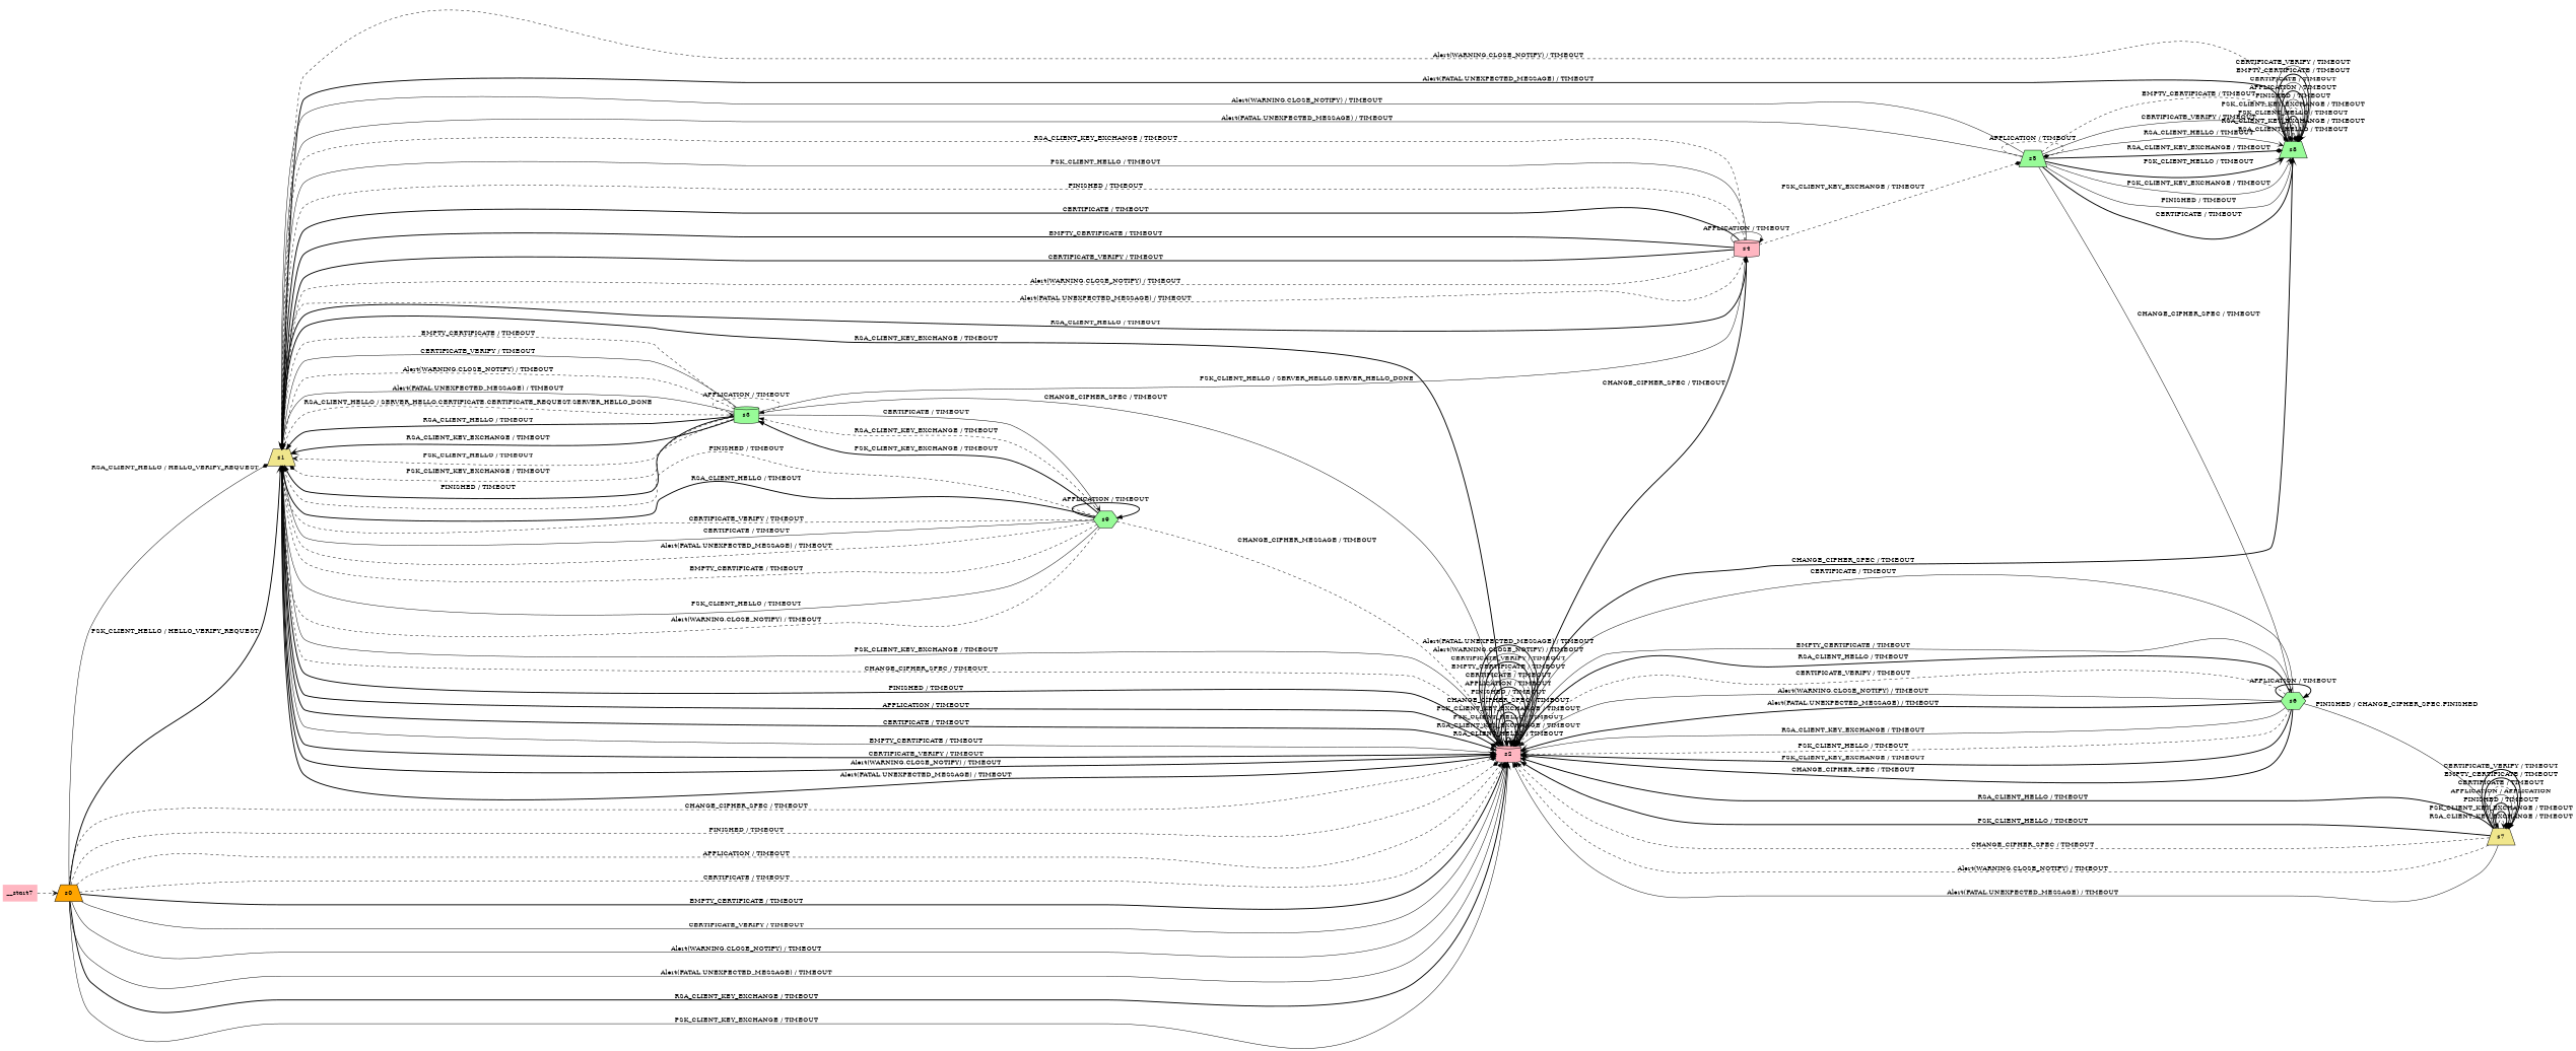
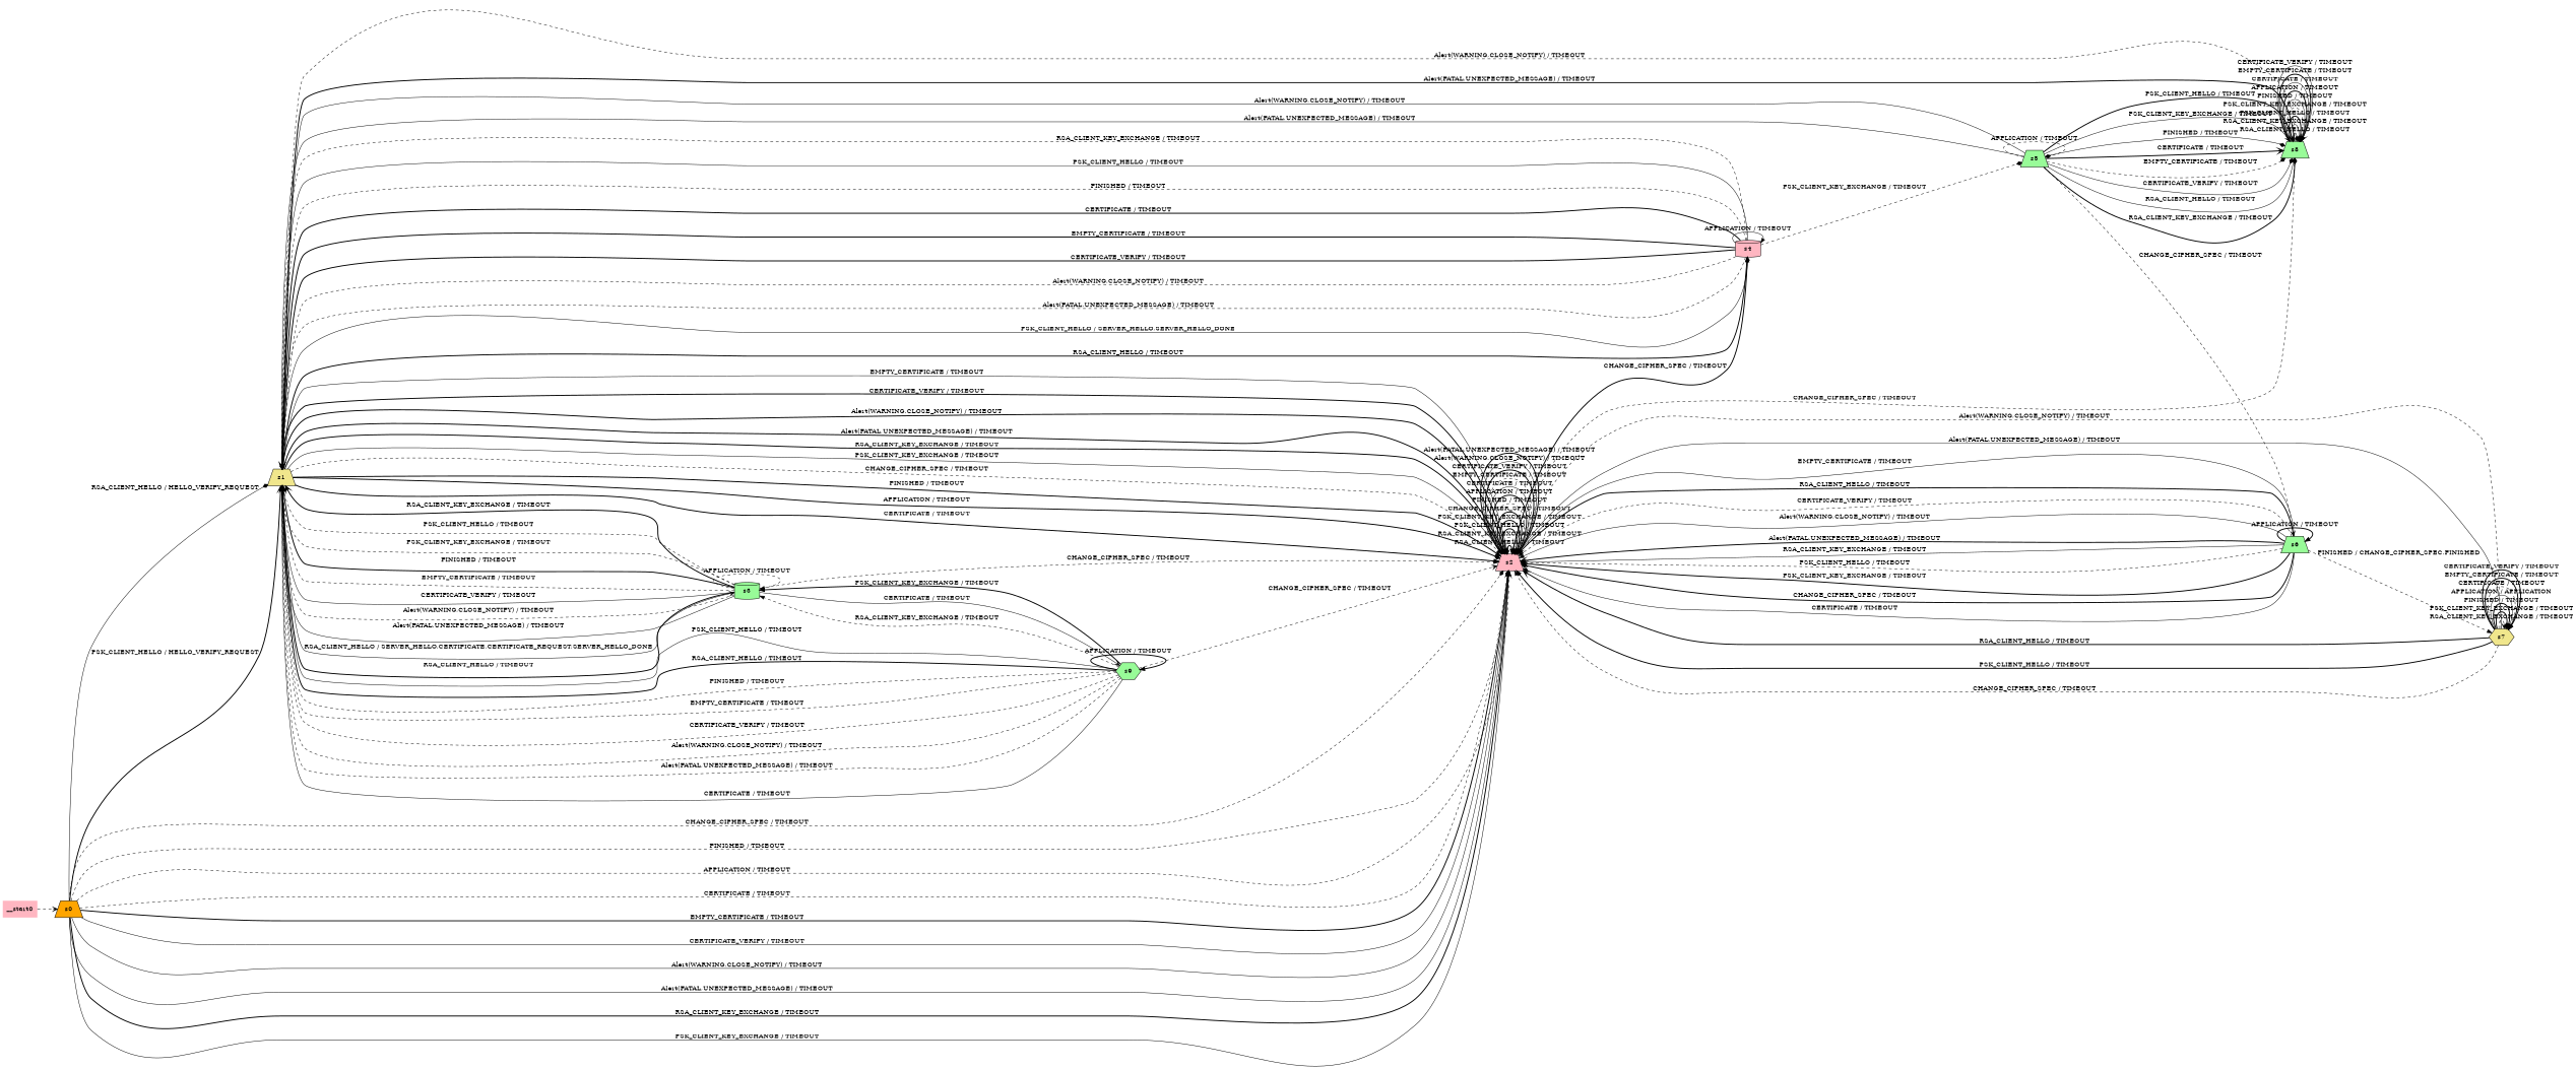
  digraph {
    rankdir=LR
    node [fillcolor=palegreen shape=trapezium style=filled]
    edge [arrowhead=normal style=bold]
-   __start0 [fillcolor=lightpink shape=none label=__start7]
+   __start0 [fillcolor=lightpink shape=none]
    n2 [fillcolor=orange label=s0]
    n3 [fillcolor=khaki label=s1]
-   n4 [fillcolor=lightpink label=s2 shape=cylinder]
+   n4 [fillcolor=lightpink label=s2]
    n5 [label=s3 shape=cylinder]
    n6 [fillcolor=lightpink label=s4 shape=cylinder]
    n7 [label=s9 shape=hexagon]
    n8 [label=s5]
-   n9 [label=s6 shape=hexagon]
+   n9 [label=s6]
    n10 [label=s8]
-   n11 [fillcolor=khaki label=s7]
+   n11 [fillcolor=khaki label=s7 shape=hexagon]
    __start0 -> n2 [arrowhead=vee style=dashed]
    n2 -> n3 [arrowhead=diamond label="RSA_CLIENT_HELLO / HELLO_VERIFY_REQUEST" style=solid]
    n2 -> n3 [arrowhead=vee label="PSK_CLIENT_HELLO / HELLO_VERIFY_REQUEST"]
    n2 -> n4 [arrowhead=vee label="RSA_CLIENT_KEY_EXCHANGE / TIMEOUT"]
    n2 -> n4 [arrowhead=vee label="PSK_CLIENT_KEY_EXCHANGE / TIMEOUT" style=solid]
    n2 -> n4 [arrowhead=diamond label="CHANGE_CIPHER_SPEC / TIMEOUT" style=dashed]
    n2 -> n4 [arrowhead=diamond label="FINISHED / TIMEOUT" style=dashed]
    n2 -> n4 [label="APPLICATION / TIMEOUT" style=dashed]
    n2 -> n4 [arrowhead=diamond label="CERTIFICATE / TIMEOUT" style=dashed]
    n2 -> n4 [arrowhead=diamond label="EMPTY_CERTIFICATE / TIMEOUT"]
    n2 -> n4 [arrowhead=vee label="CERTIFICATE_VERIFY / TIMEOUT" style=solid]
    n2 -> n4 [label="Alert(WARNING,CLOSE_NOTIFY) / TIMEOUT" style=solid]
    n2 -> n4 [arrowhead=vee label="Alert(FATAL,UNEXPECTED_MESSAGE) / TIMEOUT" style=solid]
    n3 -> n4 [arrowhead=vee label="RSA_CLIENT_KEY_EXCHANGE / TIMEOUT"]
    n3 -> n4 [arrowhead=diamond label="PSK_CLIENT_KEY_EXCHANGE / TIMEOUT" style=solid]
    n3 -> n4 [label="CHANGE_CIPHER_SPEC / TIMEOUT" style=dashed]
    n3 -> n4 [label="FINISHED / TIMEOUT"]
    n3 -> n4 [arrowhead=diamond label="APPLICATION / TIMEOUT"]
    n3 -> n4 [label="CERTIFICATE / TIMEOUT"]
    n3 -> n4 [arrowhead=diamond label="EMPTY_CERTIFICATE / TIMEOUT" style=solid]
    n3 -> n4 [label="CERTIFICATE_VERIFY / TIMEOUT"]
    n3 -> n4 [arrowhead=vee label="Alert(WARNING,CLOSE_NOTIFY) / TIMEOUT"]
    n3 -> n4 [arrowhead=diamond label="Alert(FATAL,UNEXPECTED_MESSAGE) / TIMEOUT"]
-   n3 -> n5 [arrowhead=vee label="RSA_CLIENT_HELLO / SERVER_HELLO,CERTIFICATE,CERTIFICATE_REQUEST,SERVER_HELLO_DONE" style=dashed]
-   n5 -> n6 [arrowhead=diamond label="PSK_CLIENT_HELLO / SERVER_HELLO,SERVER_HELLO_DONE" style=solid]
+   n3 -> n5 [arrowhead=vee label="RSA_CLIENT_HELLO / SERVER_HELLO,CERTIFICATE,CERTIFICATE_REQUEST,SERVER_HELLO_DONE" style=solid]
+   n3 -> n6 [arrowhead=diamond label="PSK_CLIENT_HELLO / SERVER_HELLO,SERVER_HELLO_DONE" style=solid]
    n4 -> n4 [label="RSA_CLIENT_HELLO / TIMEOUT"]
    n4 -> n4 [arrowhead=diamond label="RSA_CLIENT_KEY_EXCHANGE / TIMEOUT" style=dashed]
    n4 -> n4 [arrowhead=vee label="PSK_CLIENT_HELLO / TIMEOUT"]
    n4 -> n4 [label="PSK_CLIENT_KEY_EXCHANGE / TIMEOUT"]
    n4 -> n4 [label="CHANGE_CIPHER_SPEC / TIMEOUT"]
    n4 -> n4 [label="FINISHED / TIMEOUT" style=dashed]
    n4 -> n4 [label="APPLICATION / TIMEOUT"]
    n4 -> n4 [label="CERTIFICATE / TIMEOUT" style=solid]
    n4 -> n4 [label="EMPTY_CERTIFICATE / TIMEOUT" style=dashed]
    n4 -> n4 [arrowhead=vee label="CERTIFICATE_VERIFY / TIMEOUT"]
    n4 -> n4 [label="Alert(WARNING,CLOSE_NOTIFY) / TIMEOUT" style=solid]
    n4 -> n4 [label="Alert(FATAL,UNEXPECTED_MESSAGE) / TIMEOUT"]
    n4 -> n6 [label="CHANGE_CIPHER_SPEC / TIMEOUT"]
    n5 -> n3 [label="RSA_CLIENT_HELLO / TIMEOUT"]
    n5 -> n3 [arrowhead=vee label="RSA_CLIENT_KEY_EXCHANGE / TIMEOUT"]
    n5 -> n3 [arrowhead=vee label="PSK_CLIENT_HELLO / TIMEOUT" style=dashed]
    n5 -> n3 [arrowhead=diamond label="PSK_CLIENT_KEY_EXCHANGE / TIMEOUT" style=dashed]
    n5 -> n3 [label="FINISHED / TIMEOUT"]
    n5 -> n3 [label="EMPTY_CERTIFICATE / TIMEOUT" style=dashed]
    n5 -> n3 [label="CERTIFICATE_VERIFY / TIMEOUT" style=solid]
    n5 -> n3 [arrowhead=vee label="Alert(WARNING,CLOSE_NOTIFY) / TIMEOUT" style=dashed]
    n5 -> n3 [label="Alert(FATAL,UNEXPECTED_MESSAGE) / TIMEOUT" style=solid]
-   n5 -> n4 [label="CHANGE_CIPHER_SPEC / TIMEOUT" style=solid]
+   n5 -> n4 [label="CHANGE_CIPHER_SPEC / TIMEOUT" style=dashed]
    n5 -> n5 [label="APPLICATION / TIMEOUT" style=dashed]
    n5 -> n7 [arrowhead=vee label="CERTIFICATE / TIMEOUT" style=solid]
    n6 -> n3 [label="RSA_CLIENT_HELLO / TIMEOUT"]
    n6 -> n3 [arrowhead=vee label="RSA_CLIENT_KEY_EXCHANGE / TIMEOUT" style=dashed]
    n6 -> n3 [label="PSK_CLIENT_HELLO / TIMEOUT" style=solid]
    n6 -> n3 [arrowhead=diamond label="FINISHED / TIMEOUT" style=dashed]
    n6 -> n3 [arrowhead=diamond label="CERTIFICATE / TIMEOUT"]
    n6 -> n3 [arrowhead=vee label="EMPTY_CERTIFICATE / TIMEOUT"]
    n6 -> n3 [arrowhead=diamond label="CERTIFICATE_VERIFY / TIMEOUT"]
    n6 -> n3 [label="Alert(WARNING,CLOSE_NOTIFY) / TIMEOUT" style=dashed]
    n6 -> n3 [arrowhead=vee label="Alert(FATAL,UNEXPECTED_MESSAGE) / TIMEOUT" style=dashed]
    n6 -> n6 [label="APPLICATION / TIMEOUT" style=solid]
    n6 -> n8 [arrowhead=diamond label="PSK_CLIENT_KEY_EXCHANGE / TIMEOUT" style=dashed]
    n7 -> n3 [arrowhead=vee label="RSA_CLIENT_HELLO / TIMEOUT"]
    n7 -> n3 [arrowhead=vee label="PSK_CLIENT_HELLO / TIMEOUT" style=solid]
    n7 -> n3 [label="FINISHED / TIMEOUT" style=dashed]
    n7 -> n3 [arrowhead=diamond label="CERTIFICATE / TIMEOUT" style=solid]
    n7 -> n3 [arrowhead=vee label="EMPTY_CERTIFICATE / TIMEOUT" style=dashed]
    n7 -> n3 [arrowhead=vee label="CERTIFICATE_VERIFY / TIMEOUT" style=dashed]
    n7 -> n3 [arrowhead=diamond label="Alert(WARNING,CLOSE_NOTIFY) / TIMEOUT" style=dashed]
    n7 -> n3 [arrowhead=vee label="Alert(FATAL,UNEXPECTED_MESSAGE) / TIMEOUT" style=dashed]
-   n7 -> n4 [arrowhead=vee label="CHANGE_CIPHER_MESSAGE / TIMEOUT" style=dashed]
+   n7 -> n4 [arrowhead=vee label="CHANGE_CIPHER_SPEC / TIMEOUT" style=dashed]
    n7 -> n5 [label="RSA_CLIENT_KEY_EXCHANGE / TIMEOUT" style=dashed]
    n7 -> n5 [label="PSK_CLIENT_KEY_EXCHANGE / TIMEOUT"]
    n7 -> n7 [label="APPLICATION / TIMEOUT"]
    n8 -> n3 [label="Alert(WARNING,CLOSE_NOTIFY) / TIMEOUT" style=solid]
    n8 -> n3 [arrowhead=diamond label="Alert(FATAL,UNEXPECTED_MESSAGE) / TIMEOUT" style=solid]
    n8 -> n8 [arrowhead=diamond label="APPLICATION / TIMEOUT" style=dashed]
-   n8 -> n9 [arrowhead=vee label="CHANGE_CIPHER_SPEC / TIMEOUT" style=solid]
+   n8 -> n9 [arrowhead=vee label="CHANGE_CIPHER_SPEC / TIMEOUT" style=dashed]
    n8 -> n10 [arrowhead=vee label="RSA_CLIENT_HELLO / TIMEOUT" style=solid]
    n8 -> n10 [arrowhead=diamond label="RSA_CLIENT_KEY_EXCHANGE / TIMEOUT"]
    n8 -> n10 [arrowhead=vee label="PSK_CLIENT_HELLO / TIMEOUT"]
    n8 -> n10 [arrowhead=vee label="PSK_CLIENT_KEY_EXCHANGE / TIMEOUT" style=solid]
    n8 -> n10 [arrowhead=diamond label="FINISHED / TIMEOUT" style=solid]
    n8 -> n10 [arrowhead=vee label="CERTIFICATE / TIMEOUT"]
    n8 -> n10 [arrowhead=diamond label="EMPTY_CERTIFICATE / TIMEOUT" style=dashed]
    n8 -> n10 [arrowhead=diamond label="CERTIFICATE_VERIFY / TIMEOUT" style=solid]
    n9 -> n4 [label="RSA_CLIENT_HELLO / TIMEOUT"]
    n9 -> n4 [arrowhead=vee label="RSA_CLIENT_KEY_EXCHANGE / TIMEOUT" style=solid]
    n9 -> n4 [arrowhead=vee label="PSK_CLIENT_HELLO / TIMEOUT" style=dashed]
    n9 -> n4 [arrowhead=vee label="PSK_CLIENT_KEY_EXCHANGE / TIMEOUT"]
    n9 -> n4 [arrowhead=diamond label="CHANGE_CIPHER_SPEC / TIMEOUT"]
    n9 -> n4 [arrowhead=diamond label="CERTIFICATE / TIMEOUT" style=solid]
    n9 -> n4 [label="EMPTY_CERTIFICATE / TIMEOUT" style=solid]
    n9 -> n4 [arrowhead=diamond label="CERTIFICATE_VERIFY / TIMEOUT" style=dashed]
    n9 -> n4 [label="Alert(WARNING,CLOSE_NOTIFY) / TIMEOUT" style=solid]
    n9 -> n4 [arrowhead=vee label="Alert(FATAL,UNEXPECTED_MESSAGE) / TIMEOUT"]
    n9 -> n9 [label="APPLICATION / TIMEOUT"]
-   n9 -> n11 [label="FINISHED / CHANGE_CIPHER_SPEC,FINISHED" style=solid]
+   n9 -> n11 [label="FINISHED / CHANGE_CIPHER_SPEC,FINISHED" style=dashed]
    n10 -> n3 [label="Alert(WARNING,CLOSE_NOTIFY) / TIMEOUT" style=dashed]
    n10 -> n3 [arrowhead=vee label="Alert(FATAL,UNEXPECTED_MESSAGE) / TIMEOUT"]
-   n10 -> n4 [arrowhead=vee label="CHANGE_CIPHER_SPEC / TIMEOUT"]
+   n10 -> n4 [arrowhead=vee label="CHANGE_CIPHER_SPEC / TIMEOUT" style=dashed]
    n10 -> n10 [arrowhead=diamond label="RSA_CLIENT_HELLO / TIMEOUT" style=solid]
    n10 -> n10 [arrowhead=diamond label="RSA_CLIENT_KEY_EXCHANGE / TIMEOUT" style=solid]
    n10 -> n10 [arrowhead=diamond label="PSK_CLIENT_HELLO / TIMEOUT"]
    n10 -> n10 [arrowhead=vee label="PSK_CLIENT_KEY_EXCHANGE / TIMEOUT" style=dashed]
    n10 -> n10 [arrowhead=vee label="FINISHED / TIMEOUT" style=solid]
    n10 -> n10 [arrowhead=diamond label="APPLICATION / TIMEOUT"]
    n10 -> n10 [label="CERTIFICATE / TIMEOUT" style=solid]
    n10 -> n10 [arrowhead=vee label="EMPTY_CERTIFICATE / TIMEOUT"]
    n10 -> n10 [label="CERTIFICATE_VERIFY / TIMEOUT" style=solid]
    n11 -> n4 [arrowhead=vee label="RSA_CLIENT_HELLO / TIMEOUT"]
    n11 -> n4 [label="PSK_CLIENT_HELLO / TIMEOUT"]
    n11 -> n4 [label="CHANGE_CIPHER_SPEC / TIMEOUT" style=dashed]
    n11 -> n4 [arrowhead=diamond label="Alert(WARNING,CLOSE_NOTIFY) / TIMEOUT" style=dashed]
    n11 -> n4 [label="Alert(FATAL,UNEXPECTED_MESSAGE) / TIMEOUT" style=solid]
    n11 -> n11 [arrowhead=vee label="RSA_CLIENT_KEY_EXCHANGE / TIMEOUT" style=dashed]
    n11 -> n11 [arrowhead=diamond label="PSK_CLIENT_KEY_EXCHANGE / TIMEOUT"]
    n11 -> n11 [label="FINISHED / TIMEOUT"]
    n11 -> n11 [label="APPLICATION / APPLICATION" style=solid]
    n11 -> n11 [label="CERTIFICATE / TIMEOUT" style=dashed]
    n11 -> n11 [label="EMPTY_CERTIFICATE / TIMEOUT"]
    n11 -> n11 [label="CERTIFICATE_VERIFY / TIMEOUT"]
  }
